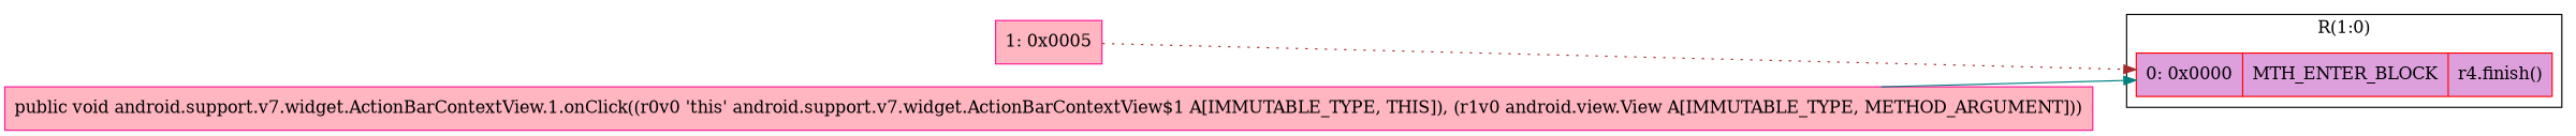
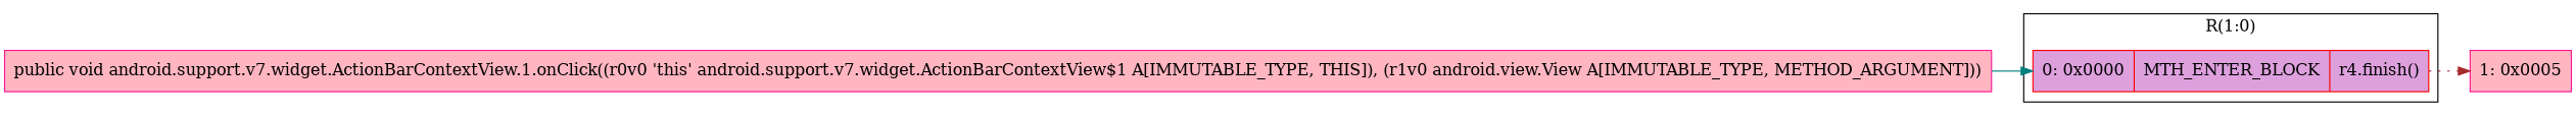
  digraph {
    rankdir=LR
    node [color=deeppink shape=record style=filled fillcolor=lightpink]
    n1 [color=red label="{0\:\ 0x0000|MTH_ENTER_BLOCK\l|r4.finish()\l}" fillcolor=plum]
    n2 [label="{1\:\ 0x0005}"]
    n3 [label="{public void android.support.v7.widget.ActionBarContextView.1.onClick((r0v0 'this' android.support.v7.widget.ActionBarContextView$1 A[IMMUTABLE_TYPE, THIS]), (r1v0 android.view.View A[IMMUTABLE_TYPE, METHOD_ARGUMENT])) }"]
    subgraph cluster_1 {
      label="R(1:0)"
      n1
    }
-   n2 -> n1 [color=brown style=dotted]
+   n1 -> n2 [color=brown style=dotted]
    n3 -> n1 [color=teal style=solid]
  }
